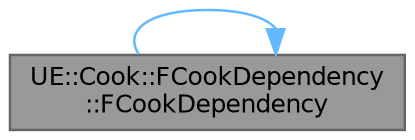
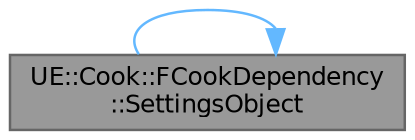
  digraph {
    rankdir=RL
-   n1 [color=gray40 fillcolor=grey60 fontcolor=black fontname=Helvetica fontsize=10 height=0.2 label="UE::Cook::FCookDependency\l::FCookDependency" shape=box style=filled width=0.4]
+   n1 [color=gray40 fillcolor=grey60 fontcolor=black fontname=Helvetica fontsize=10 height=0.2 label="UE::Cook::FCookDependency\l::SettingsObject" shape=box style=filled width=0.4]
    n1 -> n1 [color=steelblue1 dir=back fontname=Helvetica fontsize=10 labelfontname=Helvetica labelfontsize=10 style=solid]
  }
